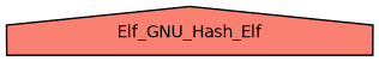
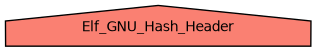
  digraph {
    rankdir=LR
-   n1 [color=black fillcolor=salmon fontname=Helvetica fontsize=10 height=0.2 label=Elf_GNU_Hash_Elf shape=house style=filled width=0.4]
+   n1 [color=black fillcolor=salmon fontname=Helvetica fontsize=10 height=0.2 label=Elf_GNU_Hash_Header shape=house style=filled width=0.4]
  }
